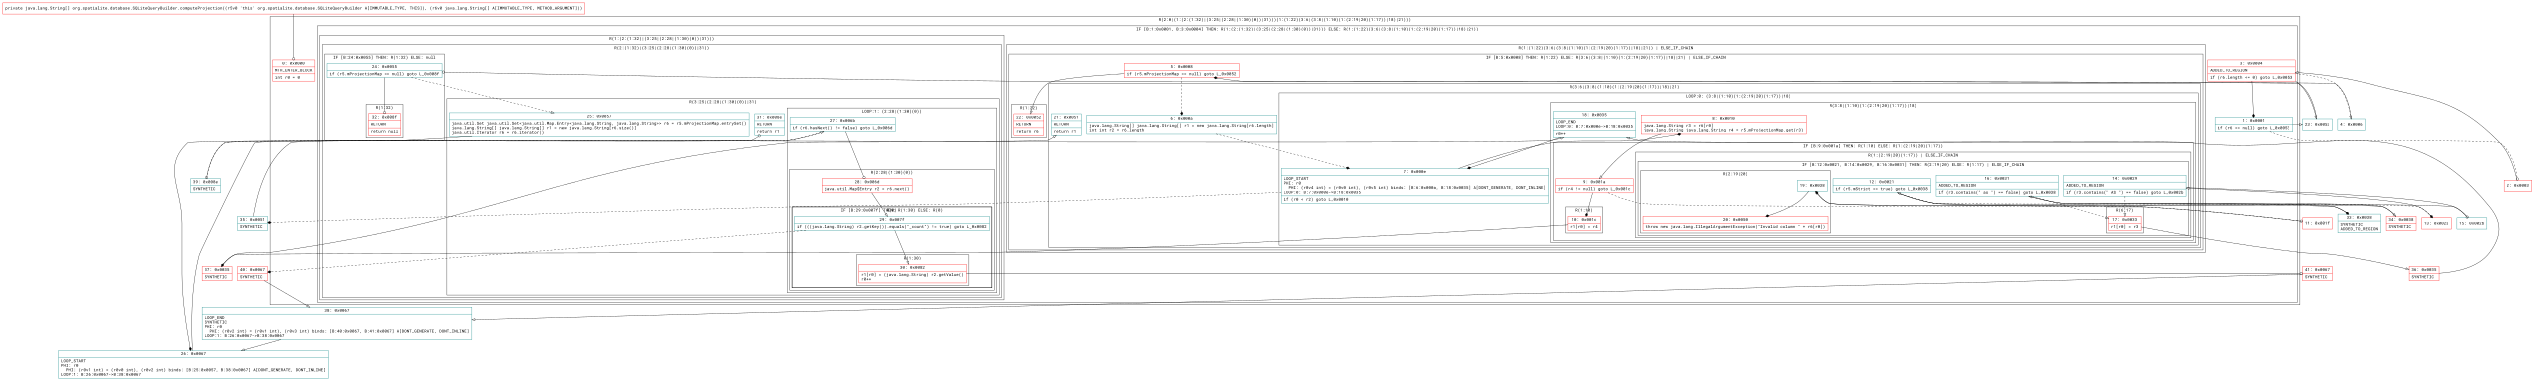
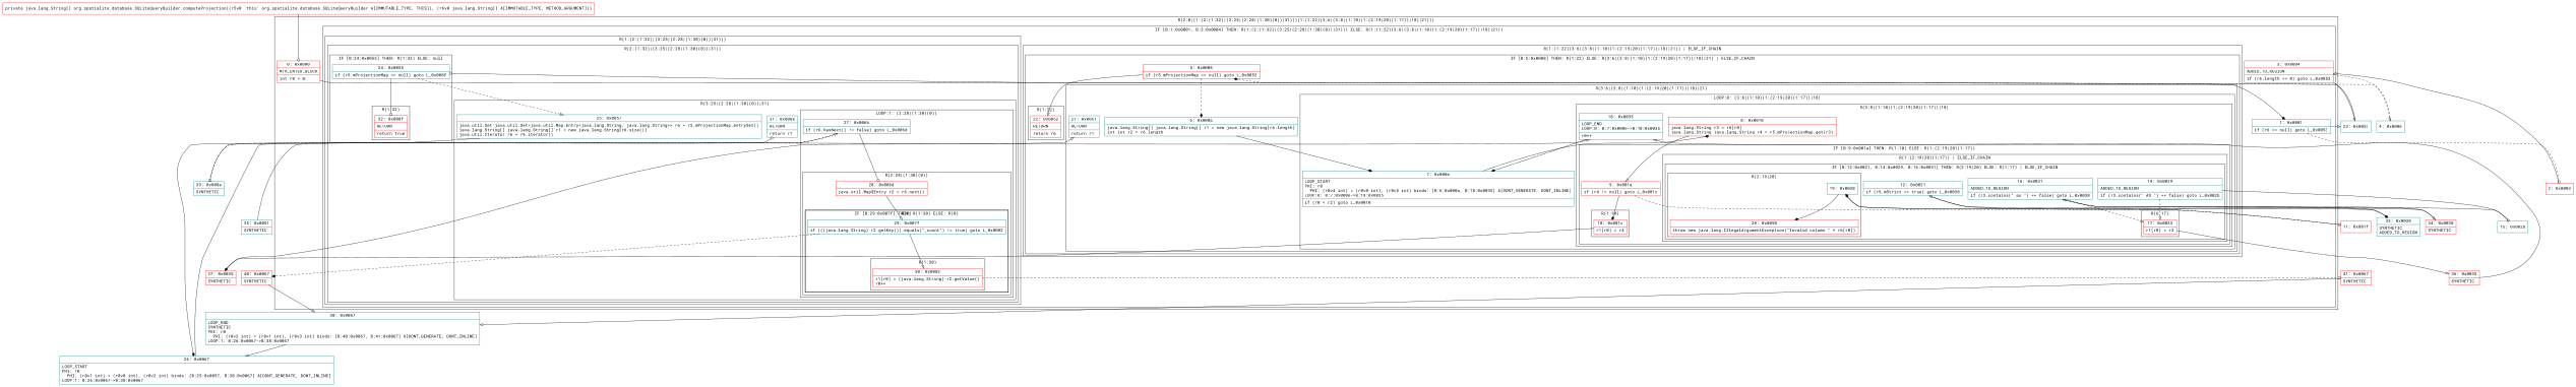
  digraph {
    fontname="Roboto Mono"
    node [color=teal fontname="Roboto Mono" shape=record]
    edge [arrowhead=onormal fontname="Roboto Mono"]
-   n1 [color=red label="{32\:\ 0x008f|RETURN\l|return null\l}"]
+   n1 [color=red label="{32\:\ 0x008f|RETURN\l|return true\l}"]
    n2 [label="{24\:\ 0x0055|if (r5.mProjectionMap == null) goto L_0x008f\l}"]
    n3 [color=red label="{30\:\ 0x0082|r1[r0] = (java.lang.String) r2.getValue()\lr0++\l}"]
    n4 [label="{29\:\ 0x007f|if (((java.lang.String) r2.getKey()).equals(\"_count\") != true) goto L_0x0082\l}"]
    n5 [color=red label="{28\:\ 0x006d|java.util.Map$Entry r2 = r6.next()\l}"]
    n6 [label="{27\:\ 0x006b|if (r6.hasNext() != false) goto L_0x006d\l}"]
    n7 [label="{25\:\ 0x0057|java.util.Set java.util.Set\<java.util.Map.Entry\<java.lang.String, java.lang.String\>\> r6 = r5.mProjectionMap.entrySet()\ljava.lang.String[] java.lang.String[] r1 = new java.lang.String[r6.size()]\ljava.util.Iterator r6 = r6.iterator()\l}"]
    n8 [label="{31\:\ 0x008e|RETURN\l|return r1\l}"]
    n9 [color=red label="{22\:\ 0x0052|RETURN\l|return r6\l}"]
    n10 [color=red label="{10\:\ 0x001c|r1[r0] = r4\l}"]
    n11 [label="{19\:\ 0x0038}"]
    n12 [color=red label="{20\:\ 0x0050|throw new java.lang.IllegalArgumentException(\"Invalid column \" + r6[r0])\l}"]
    n13 [color=red label="{17\:\ 0x0033|r1[r0] = r3\l}"]
    n14 [label="{12\:\ 0x0021|if (r5.mStrict == true) goto L_0x0038\l}"]
    n15 [label="{14\:\ 0x0029|ADDED_TO_REGION\l|if (r3.contains(\" AS \") == false) goto L_0x002b\l}"]
    n16 [label="{16\:\ 0x0031|ADDED_TO_REGION\l|if (r3.contains(\" as \") == false) goto L_0x0038\l}"]
    n17 [color=red label="{9\:\ 0x001a|if (r4 != null) goto L_0x001c\l}"]
    n18 [color=red label="{8\:\ 0x0010|java.lang.String r3 = r6[r0]\ljava.lang.String java.lang.String r4 = r5.mProjectionMap.get(r3)\l}"]
    n19 [label="{18\:\ 0x0035|LOOP_END\lLOOP:0: B:7:0x000e\-\>B:18:0x0035\l|r0++\l}"]
    n20 [label="{7\:\ 0x000e|LOOP_START\lPHI: r0 \l  PHI: (r0v4 int) = (r0v0 int), (r0v5 int) binds: [B:6:0x000a, B:18:0x0035] A[DONT_GENERATE, DONT_INLINE]\lLOOP:0: B:7:0x000e\-\>B:18:0x0035\l|if (r0 \< r2) goto L_0x0010\l}"]
    n21 [label="{6\:\ 0x000a|java.lang.String[] java.lang.String[] r1 = new java.lang.String[r6.length]\lint int r2 = r6.length\l}"]
    n22 [label="{21\:\ 0x0051|RETURN\l|return r1\l}"]
    n23 [color=red label="{5\:\ 0x0008|if (r5.mProjectionMap == null) goto L_0x0052\l}"]
    n24 [label="{1\:\ 0x0001|if (r6 == null) goto L_0x0053\l}"]
    n25 [color=red label="{3\:\ 0x0004|ADDED_TO_REGION\l|if (r6.length \<= 0) goto L_0x0053\l}"]
    n26 [color=red label="{0\:\ 0x0000|MTH_ENTER_BLOCK\l|int r0 = 0\l}"]
    n27 [color=red label="{41\:\ 0x0067|SYNTHETIC\l}"]
    n28 [color=red label="{40\:\ 0x0067|SYNTHETIC\l}"]
    n29 [label="{39\:\ 0x008e|SYNTHETIC\l}"]
    n30 [label="{26\:\ 0x0067|LOOP_START\lPHI: r0 \l  PHI: (r0v1 int) = (r0v0 int), (r0v2 int) binds: [B:25:0x0057, B:38:0x0067] A[DONT_GENERATE, DONT_INLINE]\lLOOP:1: B:26:0x0067\-\>B:38:0x0067\l}"]
    n31 [color=red label="{37\:\ 0x0035|SYNTHETIC\l}"]
    n32 [color=red label="{36\:\ 0x0035|SYNTHETIC\l}"]
-   n33 [color=red label="{13\:\ 0x0023}"]
    n34 [label="{33\:\ 0x0038|SYNTHETIC\lADDED_TO_REGION\l}"]
    n35 [label="{15\:\ 0x002b}"]
    n36 [color=red label="{34\:\ 0x0038|SYNTHETIC\l}"]
    n37 [color=red label="{11\:\ 0x001f}"]
    n38 [label="{35\:\ 0x0051|SYNTHETIC\l}"]
    n39 [color=red label="{2\:\ 0x0003}"]
    n40 [label="{23\:\ 0x0053}"]
    n41 [label="{4\:\ 0x0006}"]
    n42 [label="{38\:\ 0x0067|LOOP_END\lSYNTHETIC\lPHI: r0 \l  PHI: (r0v2 int) = (r0v1 int), (r0v3 int) binds: [B:40:0x0067, B:41:0x0067] A[DONT_GENERATE, DONT_INLINE]\lLOOP:1: B:26:0x0067\-\>B:38:0x0067\l}"]
    n43 [color=red label="{private java.lang.String[] org.spatialite.database.SQLiteQueryBuilder.computeProjection((r5v0 'this' org.spatialite.database.SQLiteQueryBuilder A[IMMUTABLE_TYPE, THIS]), (r6v0 java.lang.String[] A[IMMUTABLE_TYPE, METHOD_ARGUMENT])) }"]
    subgraph cluster_1 {
      label="R(2:0|(1:(2:(1:32)|(3:25|(2:28|(1:30)(0))|31)))(1:(1:22)(3:6|(3:8|(1:10)(1:(2:19|20)(1:17))|18)|21)))"
      n26
      subgraph cluster_2 {
        label="IF [B:1:0x0001, B:3:0x0004] THEN: R(1:(2:(1:32)|(3:25|(2:28|(1:30)(0))|31))) ELSE: R(1:(1:22)(3:6|(3:8|(1:10)(1:(2:19|20)(1:17))|18)|21))"
        n24
        n25
        subgraph cluster_3 {
          label="R(1:(2:(1:32)|(3:25|(2:28|(1:30)(0))|31)))"
          subgraph cluster_4 {
            label="R(2:(1:32)|(3:25|(2:28|(1:30)(0))|31))"
            subgraph cluster_5 {
              label="IF [B:24:0x0055] THEN: R(1:32) ELSE: null"
              n2
              subgraph cluster_6 {
                label="R(1:32)"
                n1
              }
            }
            subgraph cluster_7 {
              label="R(3:25|(2:28|(1:30)(0))|31)"
              n7
              n8
              subgraph cluster_8 {
                label="LOOP:1: (2:28|(1:30)(0))"
                n6
                subgraph cluster_9 {
                  label="R(2:28|(1:30)(0))"
                  n5
                  subgraph cluster_10 {
                    label="IF [B:29:0x007f] THEN: R(1:30) ELSE: R(0)"
                    n4
                    subgraph cluster_11 {
                      label="R(1:30)"
                      n3
                    }
                    subgraph cluster_12 {
                      label="R(0)"
                    }
                  }
                }
              }
            }
          }
        }
        subgraph cluster_13 {
          label="R(1:(1:22)(3:6|(3:8|(1:10)(1:(2:19|20)(1:17))|18)|21)) | ELSE_IF_CHAIN\l"
          subgraph cluster_14 {
            label="IF [B:5:0x0008] THEN: R(1:22) ELSE: R(3:6|(3:8|(1:10)(1:(2:19|20)(1:17))|18)|21) | ELSE_IF_CHAIN\l"
            n23
            subgraph cluster_15 {
              label="R(1:22)"
              n9
            }
            subgraph cluster_16 {
              label="R(3:6|(3:8|(1:10)(1:(2:19|20)(1:17))|18)|21)"
              n21
              n22
              subgraph cluster_17 {
                label="LOOP:0: (3:8|(1:10)(1:(2:19|20)(1:17))|18)"
                n20
                subgraph cluster_18 {
                  label="R(3:8|(1:10)(1:(2:19|20)(1:17))|18)"
                  n18
                  n19
                  subgraph cluster_19 {
                    label="IF [B:9:0x001a] THEN: R(1:10) ELSE: R(1:(2:19|20)(1:17))"
                    n17
                    subgraph cluster_20 {
                      label="R(1:10)"
                      n10
                    }
                    subgraph cluster_21 {
                      label="R(1:(2:19|20)(1:17)) | ELSE_IF_CHAIN\l"
                      subgraph cluster_22 {
                        label="IF [B:12:0x0021, B:14:0x0029, B:16:0x0031] THEN: R(2:19|20) ELSE: R(1:17) | ELSE_IF_CHAIN\l"
                        n14
                        n15
                        n16
                        subgraph cluster_23 {
                          label="R(2:19|20)"
                          n11
                          n12
                        }
                        subgraph cluster_24 {
                          label="R(6:17)"
                          n13
                        }
                      }
                    }
                  }
                }
              }
            }
          }
        }
      }
    }
    n2 -> n1 [arrowhead=odot]
    n2 -> n7 [style=dashed]
-   n3 -> n27 [arrowhead=odot]
+   n3 -> n27 [arrowhead=odot style=dashed]
    n4 -> n3
    n4 -> n28 [arrowhead=diamond style=dashed]
    n5 -> n4
    n6 -> n5 [arrowhead=odot]
    n6 -> n29 [arrowhead=odot style=dashed]
    n7 -> n30 [arrowhead=diamond]
    n10 -> n31 [arrowhead=diamond]
    n11 -> n12 [arrowhead=diamond]
    n13 -> n32
-   n14 -> n33 [arrowhead=diamond style=dashed]
    n14 -> n34 [arrowhead=diamond]
    n15 -> n13 [style=dashed]
    n15 -> n35 [arrowhead=odot]
    n16 -> n13 [style=dashed]
    n16 -> n36
    n17 -> n10 [arrowhead=diamond]
    n17 -> n37 [arrowhead=odot style=dashed]
    n18 -> n17
    n19 -> n20 [arrowhead=diamond]
    n20 -> n18 [arrowhead=diamond]
-   n20 -> n38 [arrowhead=diamond style=dashed]
-   n21 -> n20 [arrowhead=diamond style=dashed]
+   n21 -> n20 [arrowhead=diamond]
    n23 -> n9
    n23 -> n21 [arrowhead=diamond style=dashed]
    n24 -> n39 [arrowhead=odot style=dashed]
    n24 -> n40
    n25 -> n40
    n25 -> n41 [style=dashed]
-   n25 -> n24 [arrowhead=diamond]
+   n26 -> n24 [arrowhead=diamond]
    n27 -> n42
    n28 -> n42
    n29 -> n8 [arrowhead=odot]
    n30 -> n6
    n31 -> n19
    n32 -> n19
-   n33 -> n15
    n34 -> n11
    n35 -> n16
    n36 -> n11 [arrowhead=diamond]
    n37 -> n14
    n38 -> n22
    n39 -> n25
    n40 -> n2 [arrowhead=odot]
-   n41 -> n23 [arrowhead=diamond]
+   n41 -> n23 [arrowhead=diamond style=dashed]
    n42 -> n30
    n43 -> n26 [arrowhead=odot]
  }
